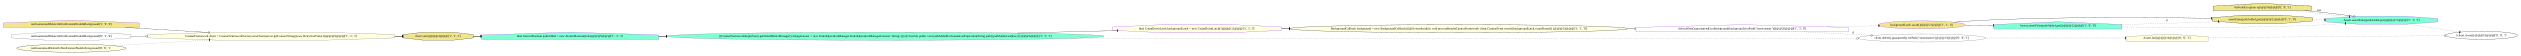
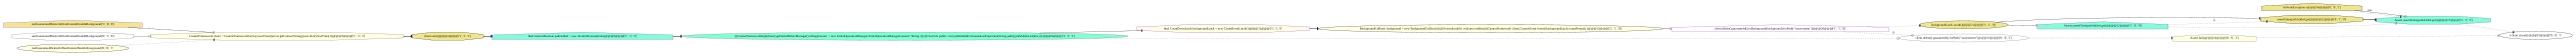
  digraph {
    fontname="Liberation Serif"
    rankdir=LR
    node [color=purple fillcolor=lightyellow fontname="Liberation Serif" shape=house style=filled]
    edge [arrowhead=tee fontname="Liberation Serif" style=dotted]
    n1 [fillcolor=aquamarine label="final AtomicBoolean pathAdded = new AtomicBoolean(false)@@@5@@@['1', '1', '1']"]
    n2 [color=gray40 fillcolor=aquamarine label="((CuratorFrameworkImpl)client).getFailedDeleteManager().debugListener = new FailedOperationManager.FailedOperationManagerListener<String>(){@Override public void pathAddedForGuaranteedOperation(String path){pathAdded.set(true)}}@@@6@@@['1', '1', '1']" shape=ellipse]
    n3 [color=gray40 fillcolor=white label="client.delete().guaranteed().forPath(\"/nonexistent\")@@@13@@@['0', '0', '1']" shape=ellipse]
    n4 [label="final CountDownLatch backgroundLatch = new CountDownLatch(1)@@@12@@@['1', '1', '0']" shape=octagon]
    n5 [fillcolor=khaki label="testGuaranteedDeleteOnNonExistentNodeInBackground['1', '0', '0']"]
    n6 [color=gray40 label="CuratorFramework client = CuratorFrameworkFactory.newClient(server.getConnectString(),new RetryOneTime(1))@@@3@@@['1', '1', '1']" shape=octagon]
    n7 [color=black fillcolor=khaki label="client.start()@@@4@@@['1', '1', '1']" shape=octagon]
    n8 [color=black label="BackgroundCallback background = new BackgroundCallback(){@Override public void processResult(CuratorFramework client,CuratorEvent event){backgroundLatch.countDown()}}@@@13@@@['1', '1', '0']" shape=ellipse]
    n9 [fillcolor=white label="client.delete().guaranteed().inBackground(background).forPath(\"/nonexistent\")@@@20@@@['1', '1', '0']"]
-   n10 [fillcolor=khaki label="backgroundLatch.await()@@@21@@@['1', '1', '0']" shape=ellipse]
+   n10 [color=black fillcolor=khaki label="backgroundLatch.await()@@@21@@@['1', '1', '0']" shape=ellipse]
    n11 [color=black fillcolor=khaki label="NoNodeException e@@@16@@@['0', '0', '1']"]
    n12 [fillcolor=aquamarine label="Assert.assertFalse(pathAdded.get())@@@17@@@['1', '1', '1']" shape=octagon]
    n13 [color=black fillcolor=white label="{client.close()}@@@19@@@['0', '0', '1']" shape=ellipse]
    n14 [color=gray40 label="Assert.fail()@@@14@@@['0', '0', '1']"]
    n15 [color=gray40 fillcolor=white label="testGuaranteedDeleteOnNonExistentNodeInBackground['0', '1', '0']" shape=octagon]
    n16 [color=black fillcolor=khaki label="assertFalse(pathAdded.get())@@@22@@@['0', '1', '0']" shape=octagon]
    n17 [fillcolor=aquamarine label="Assert.assertFalse(pathAdded.get())@@@22@@@['1', '0', '0']"]
    n18 [color=black label="testGuaranteedDeleteOnNonExistentNodeInForeground['0', '0', '1']" shape=ellipse]
    n1 -> n2 [style=bold]
    n2 -> n3 [arrowhead=odot]
    n2 -> n4 [style=solid]
    n3 -> n14
    n4 -> n8 [style=bold]
    n5 -> n6 [arrowhead=odot style=solid]
    n6 -> n7 [style=bold]
    n7 -> n1 [style=bold]
    n8 -> n9 [arrowhead=odot style=solid]
    n9 -> n3 [arrowhead=odot label=0]
    n9 -> n10
    n10 -> n16 [style=solid]
-   n10 -> n17 [style=solid]
+   n10 -> n17 [arrowhead=odot style=solid]
    n11 -> n12 [arrowhead=odot label=true style=solid]
    n11 -> n12
    n12 -> n13
    n14 -> n13 [arrowhead=odot]
    n15 -> n6 [arrowhead=odot style=solid]
-   n16 -> n12
-   n17 -> n12
+   n16 -> n12 [style=bold]
+   n17 -> n12 [arrowhead=odot]
    n17 -> n16 [label=0]
    n18 -> n6
  }
